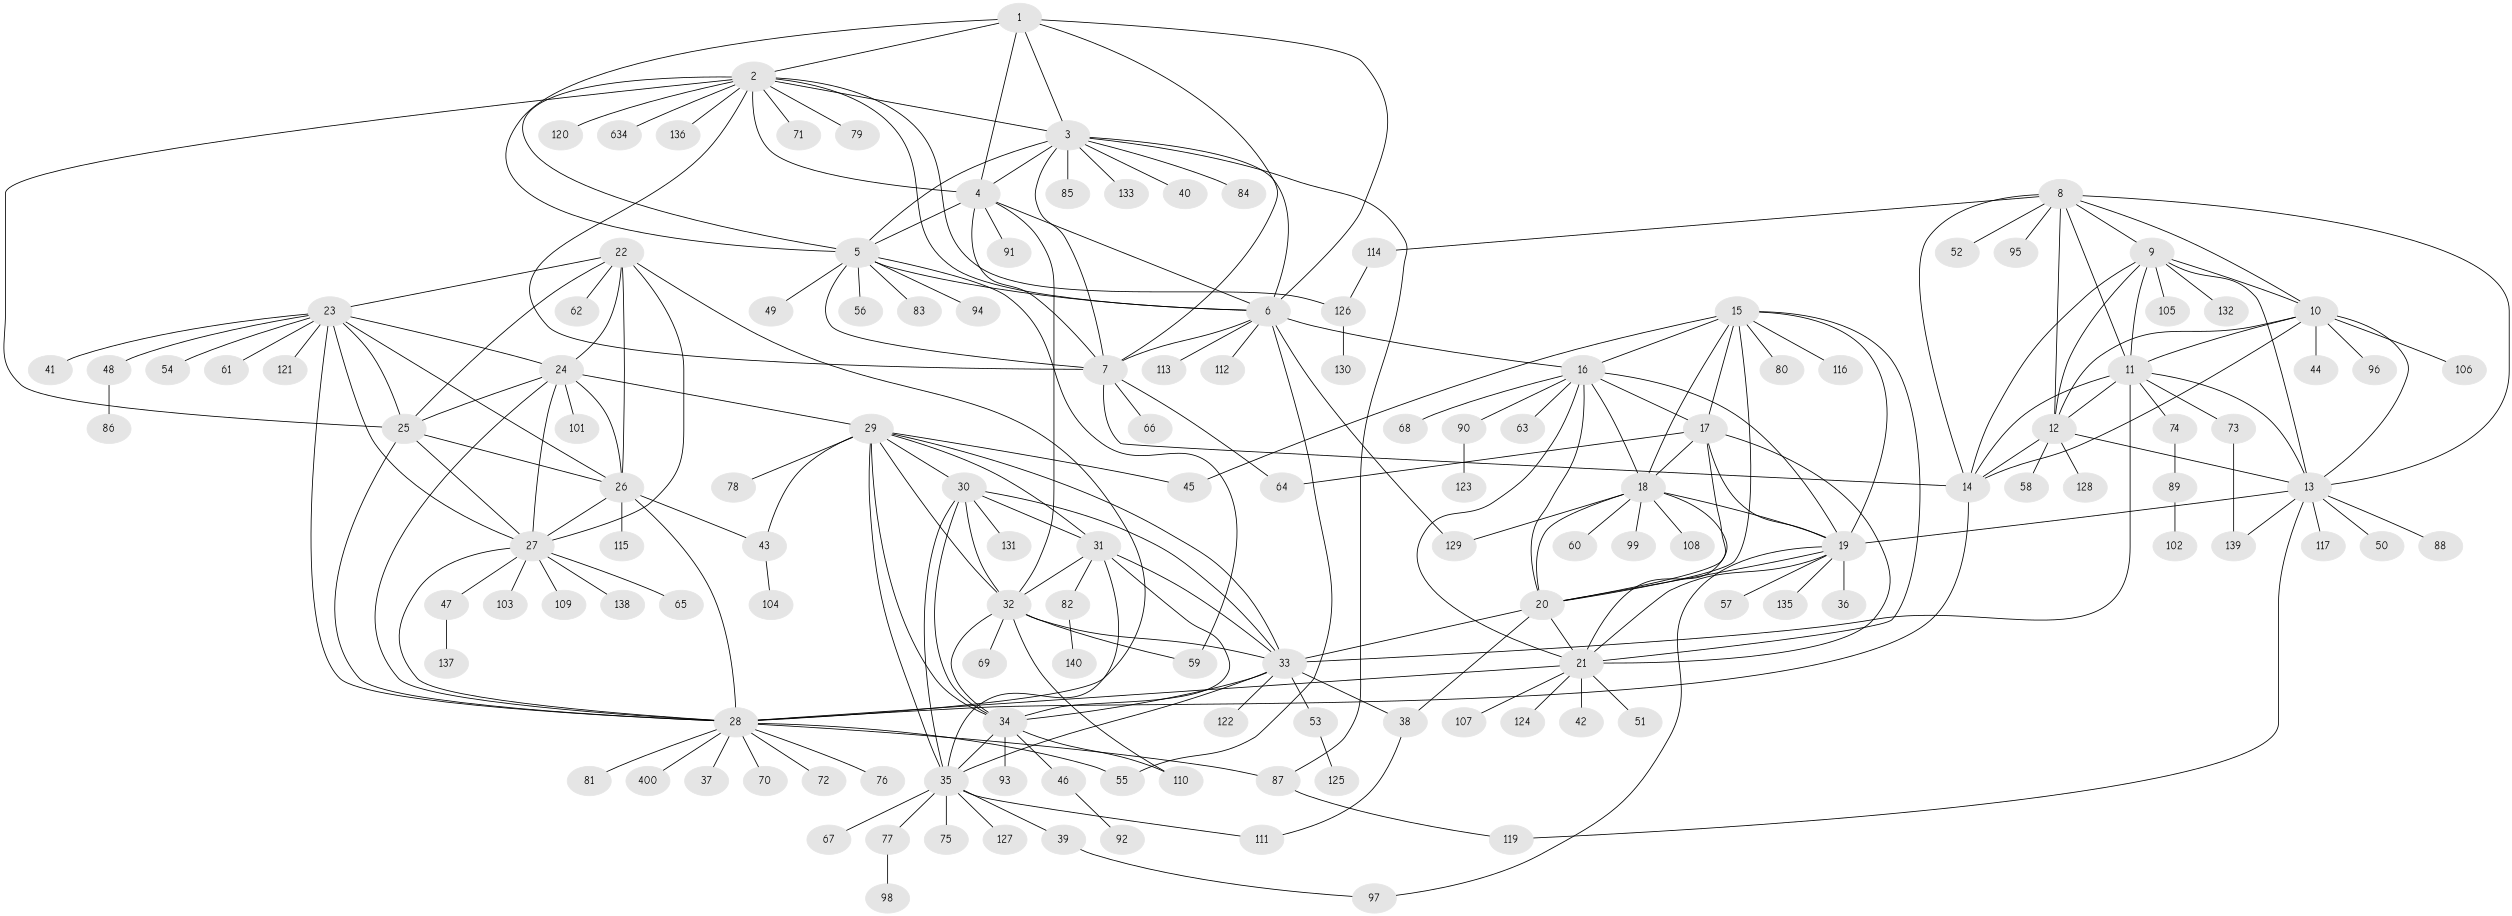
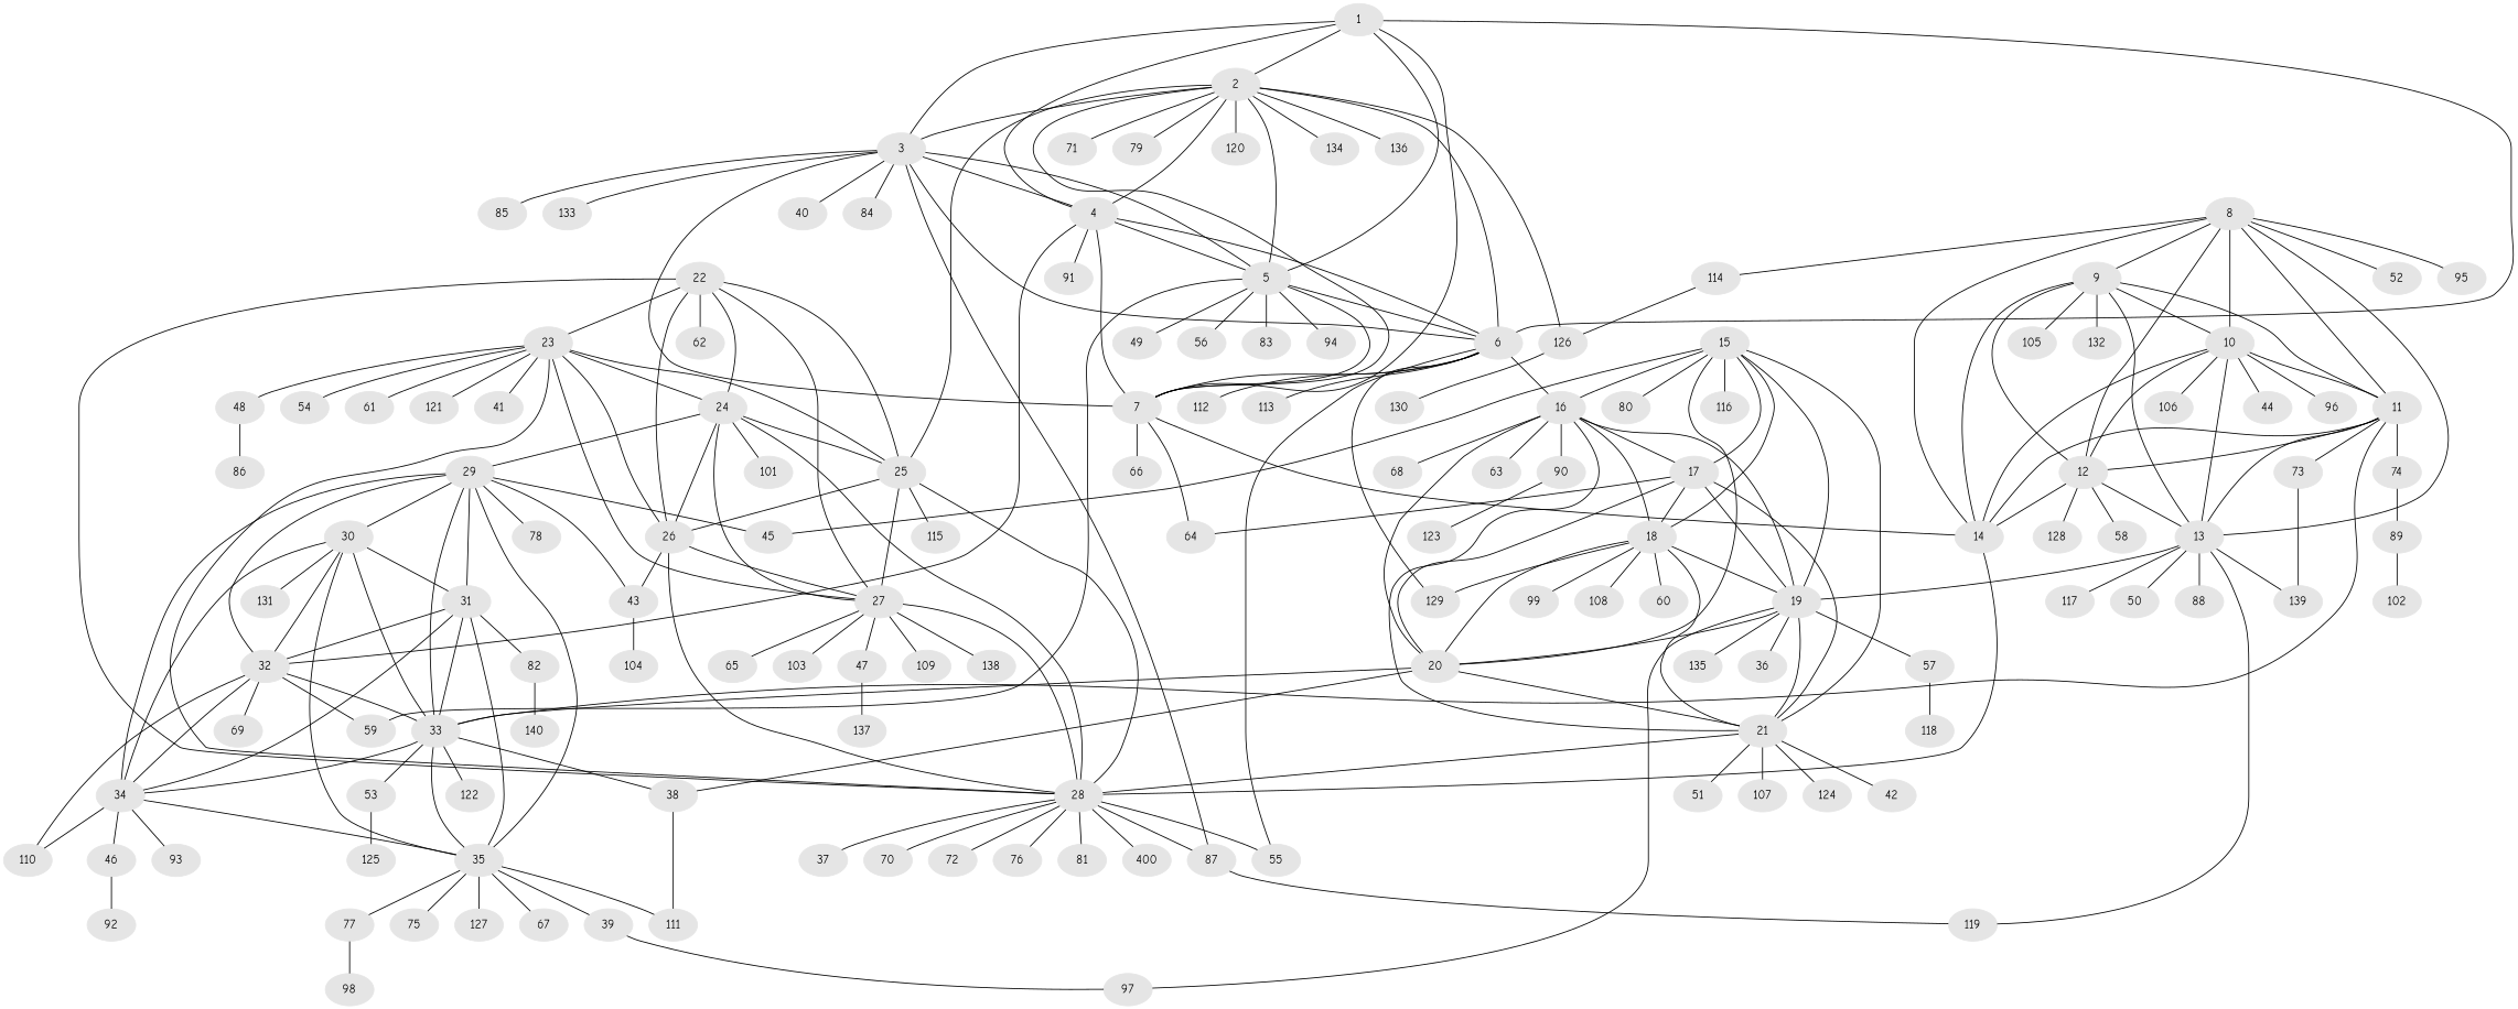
  graph {
    fontname="Comic Neue"
    node [color=gray90 fontname="Comic Neue" style=filled]
    edge [fontname="Comic Neue"]
    1
    2
    3
    4
    5
    6
    7
    25
    71
    79
    120
    126
-   134 [label=634]
+   134
    136
    40
    84
    85
    87
    133
    32
    91
    49
    56
    59
    83
    94
    16
    55
    112
    113
    129
    14
    64
    66
    28
    26
    27
    130
    119
    33
    34
    69
    110
    19
    17
    18
    20
    21
    63
    68
    90
    8
    9
    10
    11
    12
    13
    52
    95
    114
    105
    132
    44
    96
    106
    73
    74
    58
    128
    50
    88
    117
    139
    38
    35
    53
    122
    89
    36
    57
    97
    135
    37
    70
    72
    76
    81
    n88 [label=400]
    15
    45
    80
    116
    60
    99
    108
    42
    51
    107
    124
    123
+   118
    111
    22
    23
    24
    62
    41
    48
    54
    61
    121
    29
    101
    43
    115
    47
    65
    103
    109
    138
    86
    30
    31
    78
    104
    137
    131
    82
    46
    93
    39
    67
    75
    77
    127
    140
    125
    92
    98
    102
    1 -- 2
    1 -- 3
    1 -- 4
    1 -- 5
    1 -- 6
    1 -- 7
    2 -- 3
    2 -- 4
    2 -- 5
    2 -- 6
    2 -- 7
    2 -- 25
    2 -- 71
    2 -- 79
    2 -- 120
    2 -- 126
    2 -- 134
    2 -- 136
    3 -- 4
    3 -- 5
    3 -- 6
    3 -- 7
    3 -- 40
    3 -- 84
    3 -- 85
    3 -- 87
    3 -- 133
    4 -- 5
    4 -- 6
    4 -- 7
    4 -- 32
    4 -- 91
    5 -- 6
    5 -- 7
    5 -- 49
    5 -- 56
    5 -- 59
    5 -- 83
    5 -- 94
    6 -- 7
    6 -- 16
    6 -- 55
    6 -- 112
    6 -- 113
    6 -- 129
    7 -- 14
    7 -- 64
    7 -- 66
    25 -- 28
    25 -- 26
    25 -- 27
    126 -- 130
    87 -- 119
    32 -- 59
    32 -- 33
    32 -- 34
    32 -- 69
    32 -- 110
    16 -- 19
    16 -- 17
    16 -- 18
    16 -- 20
    16 -- 21
    16 -- 63
    16 -- 68
    16 -- 90
    14 -- 28
    28 -- 87
    28 -- 55
    28 -- 37
    28 -- 70
    28 -- 72
    28 -- 76
    28 -- 81
    28 -- n88
    26 -- 28
    26 -- 27
    26 -- 43
-   26 -- 115
+   25 -- 115
    27 -- 28
    27 -- 47
    27 -- 65
    27 -- 103
    27 -- 109
    27 -- 138
    33 -- 34
    33 -- 38
    33 -- 35
    33 -- 53
    33 -- 122
    34 -- 110
    34 -- 35
    34 -- 46
    34 -- 93
    19 -- 20
    19 -- 21
    19 -- 36
    19 -- 57
    19 -- 97
    19 -- 135
    17 -- 64
    17 -- 19
    17 -- 18
    17 -- 20
    17 -- 21
    18 -- 129
    18 -- 19
    18 -- 20
    18 -- 21
    18 -- 60
    18 -- 99
    18 -- 108
    20 -- 33
    20 -- 21
    20 -- 38
    21 -- 28
    21 -- 42
    21 -- 51
    21 -- 107
    21 -- 124
    90 -- 123
    8 -- 14
    8 -- 9
    8 -- 10
    8 -- 11
    8 -- 12
    8 -- 13
    8 -- 52
    8 -- 95
    8 -- 114
    9 -- 14
    9 -- 10
    9 -- 11
    9 -- 12
    9 -- 13
    9 -- 105
    9 -- 132
    10 -- 14
    10 -- 11
    10 -- 12
    10 -- 13
    10 -- 44
    10 -- 96
    10 -- 106
    11 -- 14
    11 -- 33
    11 -- 12
    11 -- 13
    11 -- 73
    11 -- 74
    12 -- 14
    12 -- 13
    12 -- 58
    12 -- 128
    13 -- 119
    13 -- 19
    13 -- 50
    13 -- 88
    13 -- 117
    13 -- 139
    114 -- 126
    73 -- 139
    74 -- 89
    38 -- 111
    35 -- 111
    35 -- 39
    35 -- 67
    35 -- 75
    35 -- 77
    35 -- 127
    53 -- 125
    89 -- 102
+   57 -- 118
    15 -- 16
    15 -- 19
    15 -- 17
    15 -- 18
    15 -- 20
    15 -- 21
    15 -- 45
    15 -- 80
    15 -- 116
    22 -- 25
    22 -- 28
    22 -- 26
    22 -- 27
    22 -- 23
    22 -- 24
    22 -- 62
    23 -- 25
    23 -- 28
    23 -- 26
    23 -- 27
    23 -- 24
    23 -- 41
    23 -- 48
    23 -- 54
    23 -- 61
    23 -- 121
    24 -- 25
    24 -- 28
    24 -- 26
    24 -- 27
    24 -- 29
    24 -- 101
    48 -- 86
    29 -- 32
    29 -- 33
    29 -- 34
    29 -- 35
    29 -- 45
    29 -- 43
    29 -- 30
    29 -- 31
    29 -- 78
    43 -- 104
    47 -- 137
    30 -- 32
    30 -- 33
    30 -- 34
    30 -- 35
    30 -- 31
    30 -- 131
    31 -- 32
    31 -- 33
    31 -- 34
    31 -- 35
    31 -- 82
    82 -- 140
    46 -- 92
    39 -- 97
    77 -- 98
  }
